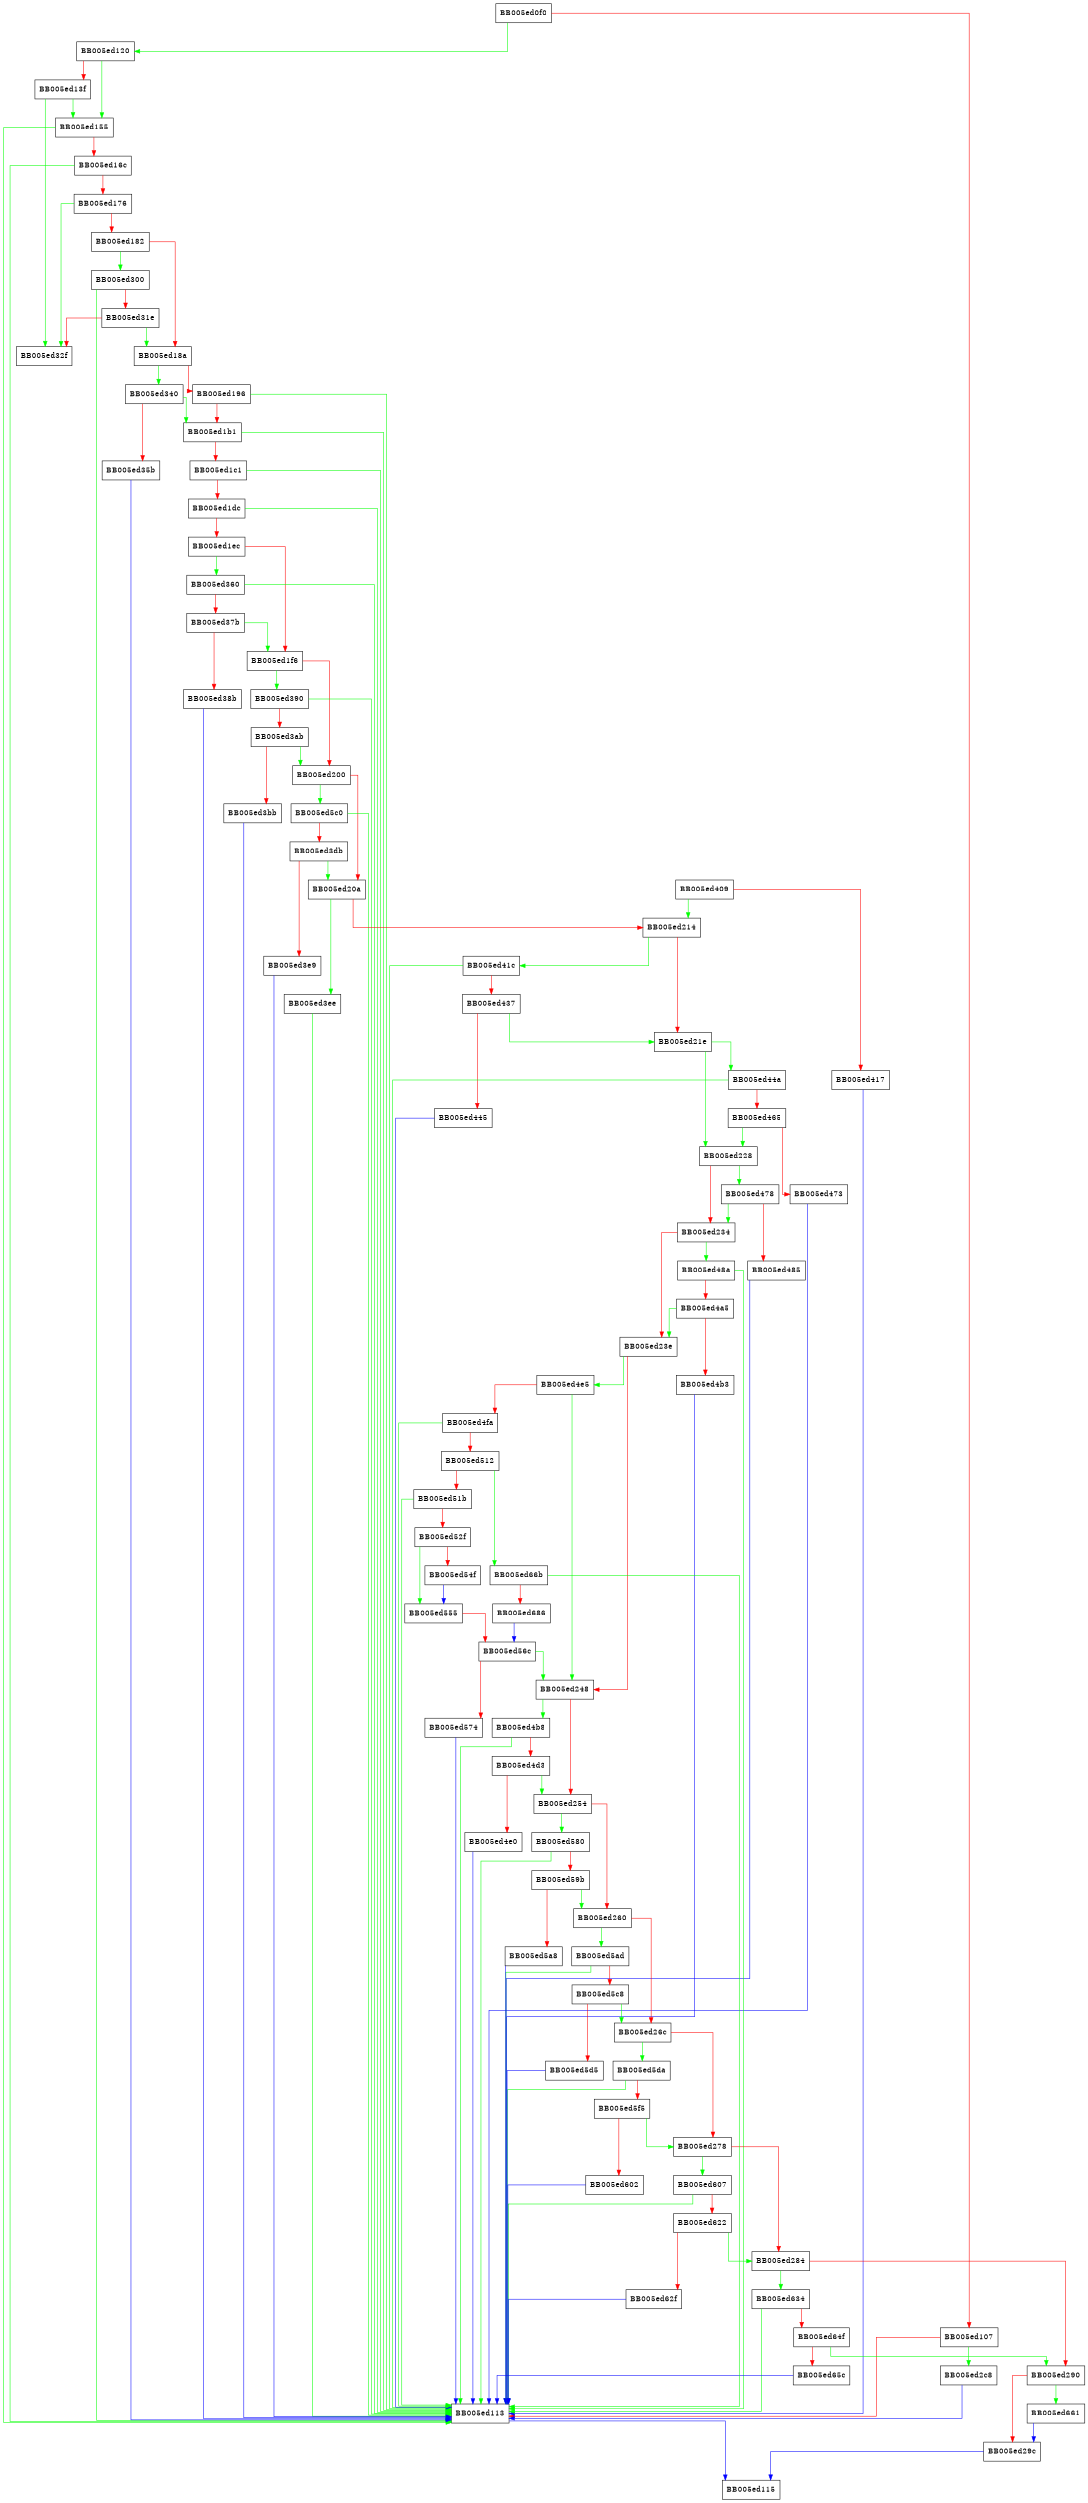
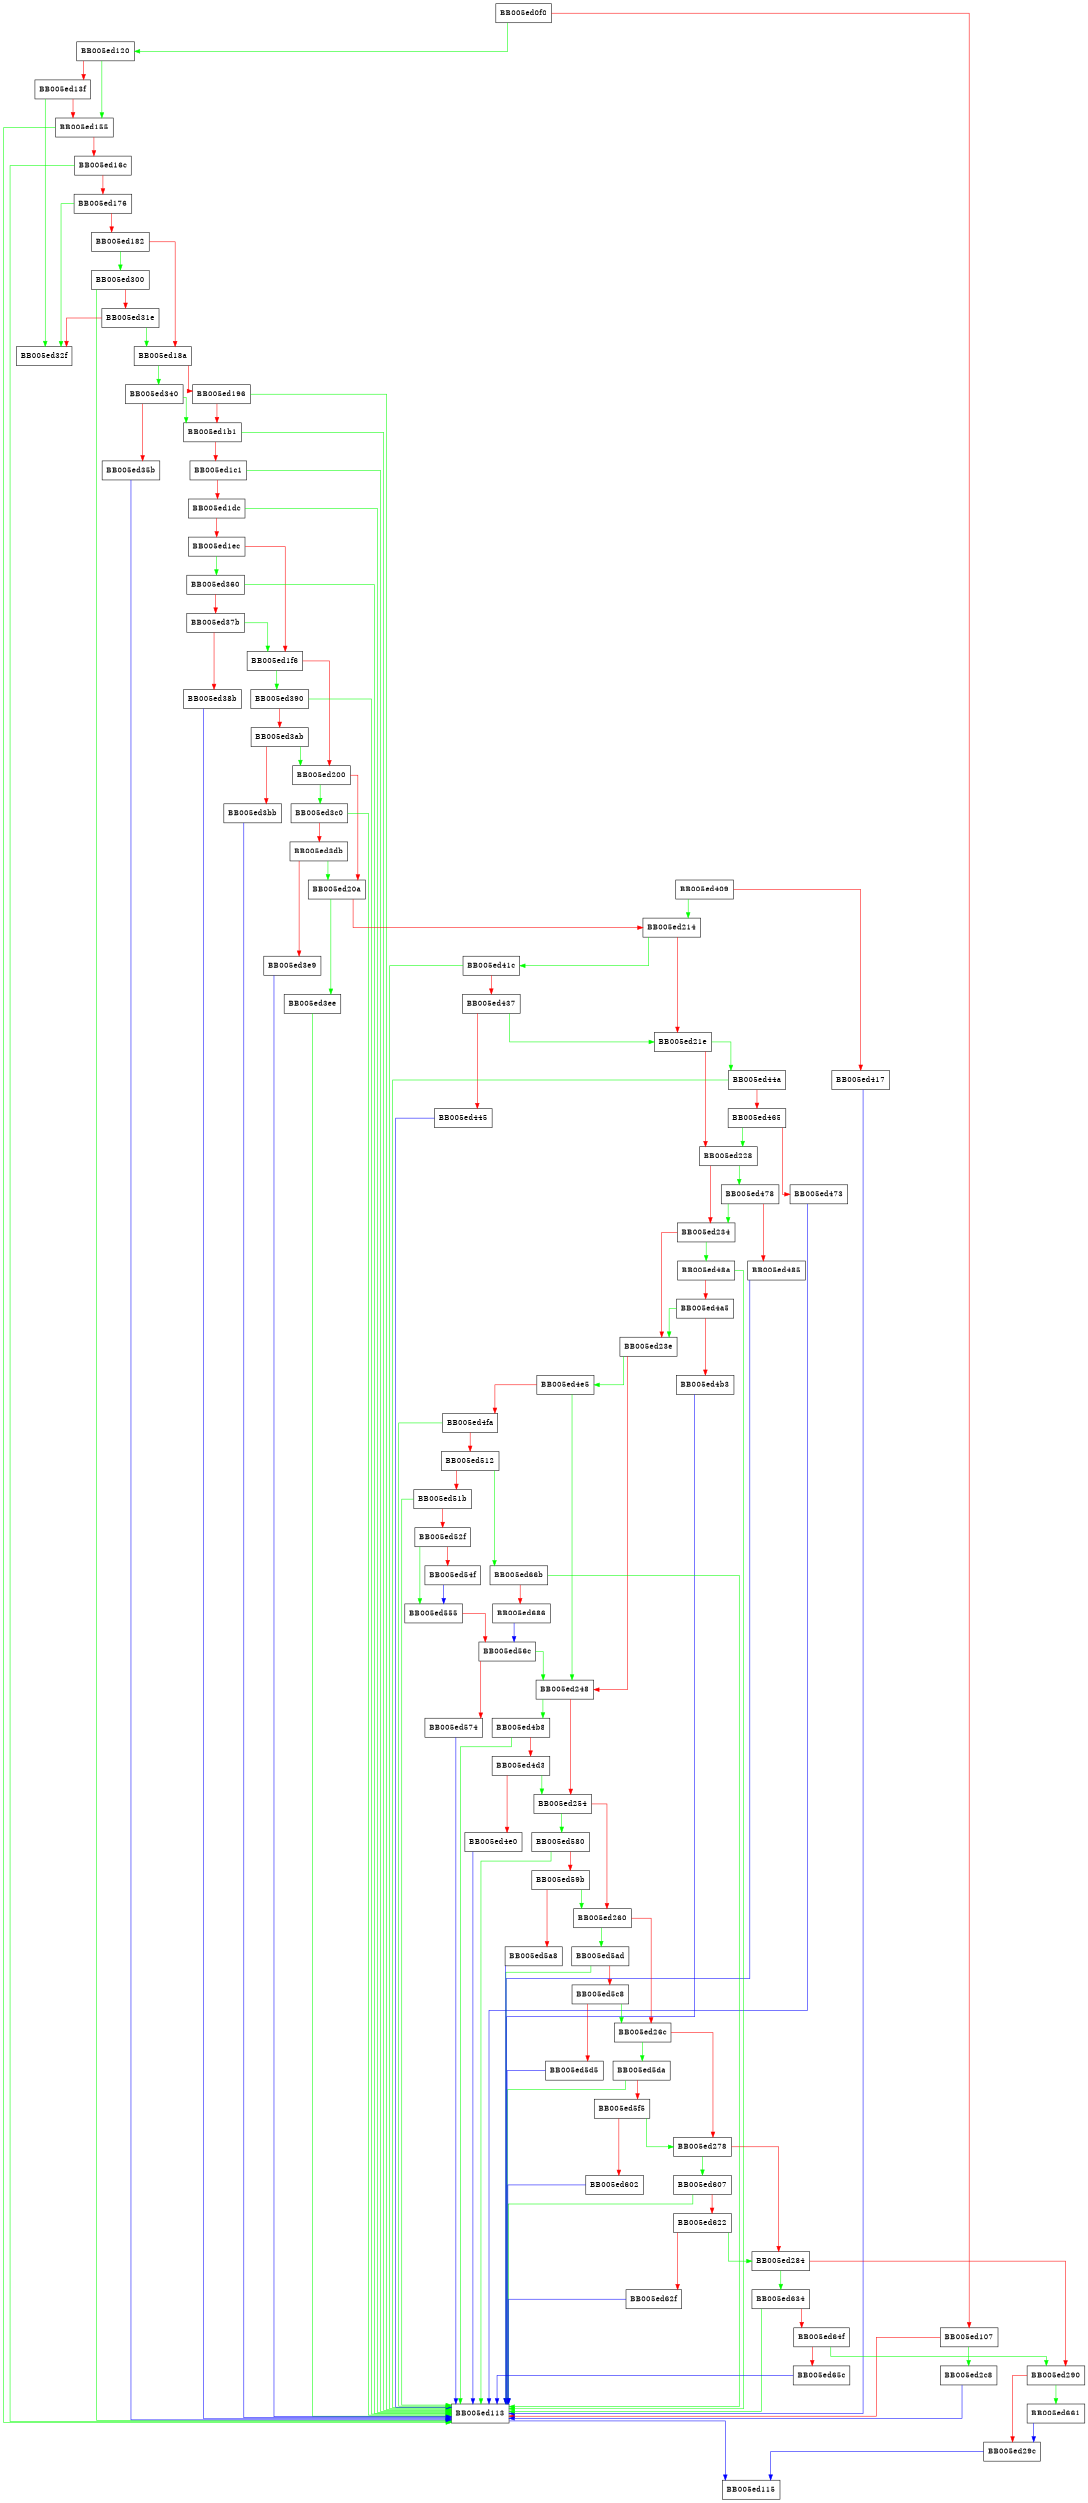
  digraph {
    splines=ortho
    node [shape=box]
    edge [color=green]
    BB005ed0f0
    BB005ed120
    BB005ed107
    BB005ed155
    BB005ed13f
    BB005ed2c8
    BB005ed113
    BB005ed16c
    BB005ed32f
    BB005ed115
    BB005ed176
    BB005ed182
    BB005ed300
    BB005ed18a
    BB005ed31e
    BB005ed340
    BB005ed196
    BB005ed1b1
    BB005ed35b
    BB005ed1c1
    BB005ed1dc
    BB005ed1ec
    BB005ed360
    BB005ed1f6
    BB005ed37b
    BB005ed390
    BB005ed200
    BB005ed38b
    BB005ed3ab
-   BB005ed3c0 [label=BB005ed5c0]
+   BB005ed3c0
    BB005ed20a
    BB005ed3bb
    BB005ed3db
    BB005ed3ee
    BB005ed214
    BB005ed3e9
    BB005ed41c
    BB005ed21e
    BB005ed409
    BB005ed417
    BB005ed437
    BB005ed44a
    BB005ed228
    BB005ed445
    BB005ed465
    BB005ed478
    BB005ed234
    BB005ed473
    BB005ed485
    BB005ed48a
    BB005ed23e
    BB005ed4a5
    BB005ed4e5
    BB005ed248
    BB005ed4b3
    BB005ed4fa
    BB005ed4b8
    BB005ed254
    BB005ed512
    BB005ed4d3
    BB005ed580
    BB005ed260
    BB005ed4e0
    BB005ed59b
    BB005ed5ad
    BB005ed26c
    BB005ed5a8
    BB005ed5c8
    BB005ed5da
    BB005ed278
    BB005ed5d5
    BB005ed5f5
    BB005ed607
    BB005ed284
    BB005ed602
    BB005ed622
    BB005ed634
    BB005ed290
    BB005ed62f
    BB005ed64f
    BB005ed661
    BB005ed29c
    BB005ed65c
    BB005ed66b
    BB005ed51b
    BB005ed686
    BB005ed52f
    BB005ed56c
    BB005ed555
    BB005ed54f
    BB005ed574
    BB005ed0f0 -> BB005ed120
    BB005ed0f0 -> BB005ed107 [color=red]
    BB005ed120 -> BB005ed155
    BB005ed120 -> BB005ed13f [color=red]
    BB005ed107 -> BB005ed2c8
    BB005ed107 -> BB005ed113 [color=red]
    BB005ed155 -> BB005ed113
    BB005ed155 -> BB005ed16c [color=red]
-   BB005ed13f -> BB005ed155
+   BB005ed13f -> BB005ed155 [color=red]
    BB005ed13f -> BB005ed32f
    BB005ed2c8 -> BB005ed113 [color=blue]
    BB005ed113 -> BB005ed115 [color=blue]
    BB005ed16c -> BB005ed113
    BB005ed16c -> BB005ed176 [color=red]
    BB005ed176 -> BB005ed32f
    BB005ed176 -> BB005ed182 [color=red]
    BB005ed182 -> BB005ed300
    BB005ed182 -> BB005ed18a [color=red]
    BB005ed300 -> BB005ed113
    BB005ed300 -> BB005ed31e [color=red]
    BB005ed18a -> BB005ed340
    BB005ed18a -> BB005ed196 [color=red]
    BB005ed31e -> BB005ed32f [color=red]
    BB005ed31e -> BB005ed18a
    BB005ed340 -> BB005ed1b1
    BB005ed340 -> BB005ed35b [color=red]
    BB005ed196 -> BB005ed113
    BB005ed196 -> BB005ed1b1 [color=red]
    BB005ed1b1 -> BB005ed113
    BB005ed1b1 -> BB005ed1c1 [color=red]
    BB005ed35b -> BB005ed113 [color=blue]
    BB005ed1c1 -> BB005ed113
    BB005ed1c1 -> BB005ed1dc [color=red]
    BB005ed1dc -> BB005ed113
    BB005ed1dc -> BB005ed1ec [color=red]
    BB005ed1ec -> BB005ed360
    BB005ed1ec -> BB005ed1f6 [color=red]
    BB005ed360 -> BB005ed113
    BB005ed360 -> BB005ed37b [color=red]
    BB005ed1f6 -> BB005ed390
    BB005ed1f6 -> BB005ed200 [color=red]
    BB005ed37b -> BB005ed1f6
    BB005ed37b -> BB005ed38b [color=red]
    BB005ed390 -> BB005ed113
    BB005ed390 -> BB005ed3ab [color=red]
    BB005ed200 -> BB005ed3c0
    BB005ed200 -> BB005ed20a [color=red]
    BB005ed38b -> BB005ed113 [color=blue]
    BB005ed3ab -> BB005ed200
    BB005ed3ab -> BB005ed3bb [color=red]
    BB005ed3c0 -> BB005ed113
    BB005ed3c0 -> BB005ed3db [color=red]
    BB005ed20a -> BB005ed3ee
    BB005ed20a -> BB005ed214 [color=red]
    BB005ed3bb -> BB005ed113 [color=blue]
    BB005ed3db -> BB005ed20a
    BB005ed3db -> BB005ed3e9 [color=red]
    BB005ed3ee -> BB005ed113
    BB005ed214 -> BB005ed41c
    BB005ed214 -> BB005ed21e [color=red]
    BB005ed3e9 -> BB005ed113 [color=blue]
    BB005ed41c -> BB005ed113
    BB005ed41c -> BB005ed437 [color=red]
    BB005ed21e -> BB005ed44a
-   BB005ed21e -> BB005ed228
+   BB005ed21e -> BB005ed228 [color=red]
    BB005ed409 -> BB005ed214
    BB005ed409 -> BB005ed417 [color=red]
    BB005ed417 -> BB005ed113 [color=blue]
    BB005ed437 -> BB005ed21e
    BB005ed437 -> BB005ed445 [color=red]
    BB005ed44a -> BB005ed113
    BB005ed44a -> BB005ed465 [color=red]
    BB005ed228 -> BB005ed478
    BB005ed228 -> BB005ed234 [color=red]
    BB005ed445 -> BB005ed113 [color=blue]
    BB005ed465 -> BB005ed228
    BB005ed465 -> BB005ed473 [color=red]
    BB005ed478 -> BB005ed234
    BB005ed478 -> BB005ed485 [color=red]
    BB005ed234 -> BB005ed48a
    BB005ed234 -> BB005ed23e [color=red]
    BB005ed473 -> BB005ed113 [color=blue]
    BB005ed485 -> BB005ed113 [color=blue]
    BB005ed48a -> BB005ed113
    BB005ed48a -> BB005ed4a5 [color=red]
    BB005ed23e -> BB005ed4e5
    BB005ed23e -> BB005ed248 [color=red]
    BB005ed4a5 -> BB005ed23e
    BB005ed4a5 -> BB005ed4b3 [color=red]
    BB005ed4e5 -> BB005ed248
    BB005ed4e5 -> BB005ed4fa [color=red]
    BB005ed248 -> BB005ed4b8
    BB005ed248 -> BB005ed254 [color=red]
    BB005ed4b3 -> BB005ed113 [color=blue]
    BB005ed4fa -> BB005ed113
    BB005ed4fa -> BB005ed512 [color=red]
    BB005ed4b8 -> BB005ed113
    BB005ed4b8 -> BB005ed4d3 [color=red]
    BB005ed254 -> BB005ed580
    BB005ed254 -> BB005ed260 [color=red]
    BB005ed512 -> BB005ed66b
    BB005ed512 -> BB005ed51b [color=red]
    BB005ed4d3 -> BB005ed254
    BB005ed4d3 -> BB005ed4e0 [color=red]
    BB005ed580 -> BB005ed113
    BB005ed580 -> BB005ed59b [color=red]
    BB005ed260 -> BB005ed5ad
    BB005ed260 -> BB005ed26c [color=red]
    BB005ed4e0 -> BB005ed113 [color=blue]
    BB005ed59b -> BB005ed260
    BB005ed59b -> BB005ed5a8 [color=red]
    BB005ed5ad -> BB005ed113
    BB005ed5ad -> BB005ed5c8 [color=red]
    BB005ed26c -> BB005ed5da
    BB005ed26c -> BB005ed278 [color=red]
    BB005ed5a8 -> BB005ed113 [color=blue]
    BB005ed5c8 -> BB005ed26c
    BB005ed5c8 -> BB005ed5d5 [color=red]
    BB005ed5da -> BB005ed113
    BB005ed5da -> BB005ed5f5 [color=red]
    BB005ed278 -> BB005ed607
    BB005ed278 -> BB005ed284 [color=red]
    BB005ed5d5 -> BB005ed113 [color=blue]
    BB005ed5f5 -> BB005ed278
    BB005ed5f5 -> BB005ed602 [color=red]
    BB005ed607 -> BB005ed113
    BB005ed607 -> BB005ed622 [color=red]
    BB005ed284 -> BB005ed634
    BB005ed284 -> BB005ed290 [color=red]
    BB005ed602 -> BB005ed113 [color=blue]
    BB005ed622 -> BB005ed284
    BB005ed622 -> BB005ed62f [color=red]
    BB005ed634 -> BB005ed113
    BB005ed634 -> BB005ed64f [color=red]
    BB005ed290 -> BB005ed661
    BB005ed290 -> BB005ed29c [color=red]
    BB005ed62f -> BB005ed113 [color=blue]
    BB005ed64f -> BB005ed290
    BB005ed64f -> BB005ed65c [color=red]
    BB005ed661 -> BB005ed29c [color=blue]
    BB005ed29c -> BB005ed115 [color=blue]
    BB005ed65c -> BB005ed113 [color=blue]
    BB005ed66b -> BB005ed113
    BB005ed66b -> BB005ed686 [color=red]
    BB005ed51b -> BB005ed113
    BB005ed51b -> BB005ed52f [color=red]
    BB005ed686 -> BB005ed56c [color=blue]
    BB005ed52f -> BB005ed555
    BB005ed52f -> BB005ed54f [color=red]
    BB005ed56c -> BB005ed248
    BB005ed56c -> BB005ed574 [color=red]
    BB005ed555 -> BB005ed56c [color=red]
    BB005ed54f -> BB005ed555 [color=blue]
    BB005ed574 -> BB005ed113 [color=blue]
  }
